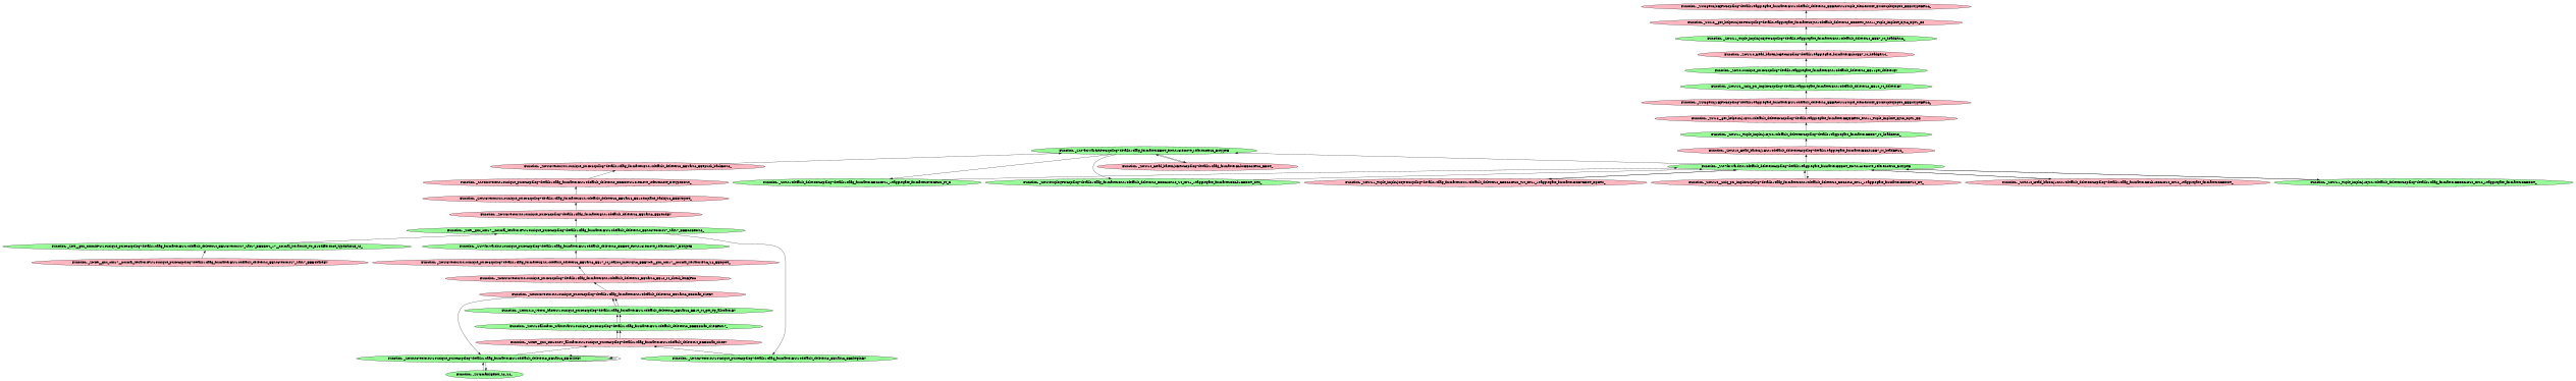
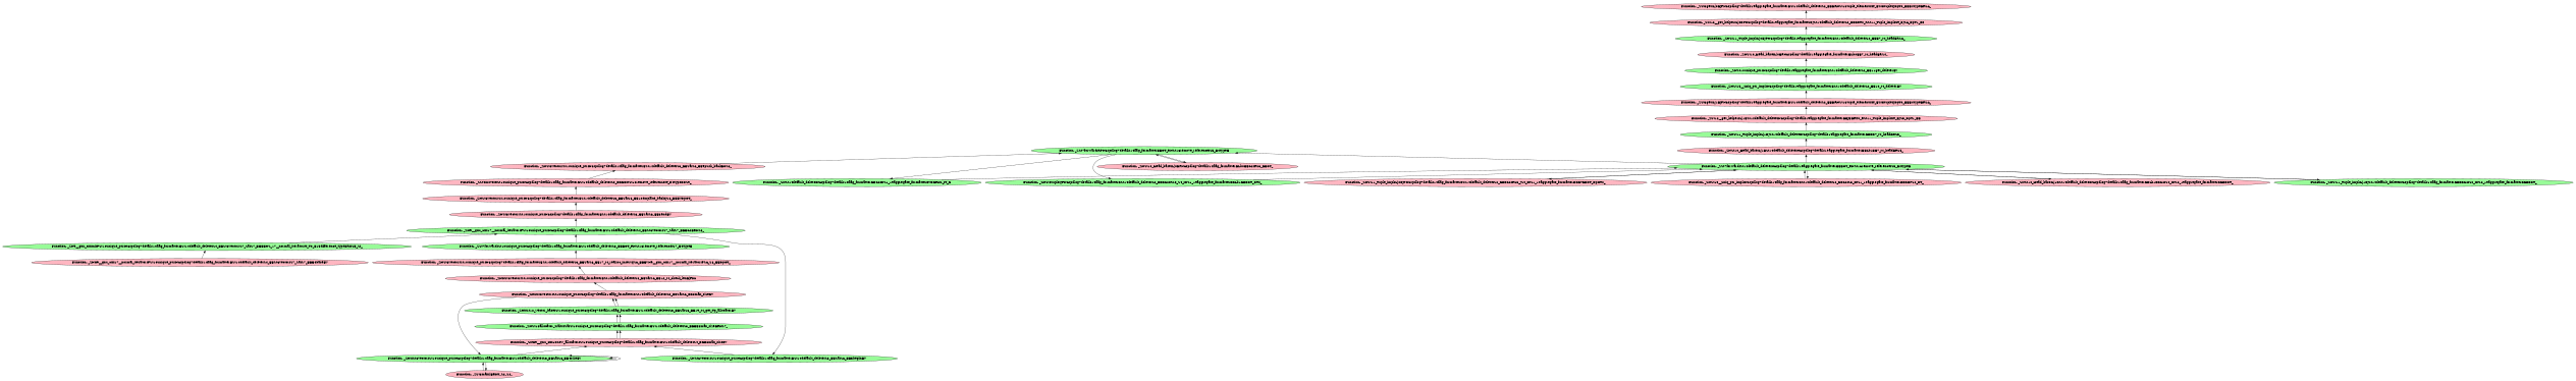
  digraph {
    node [style=filled fillcolor=lightpink]
    edge [dir=back]
    "Function- _ZN9__gnu_cxxmiIPSt10unique_ptrIN6spdlog7details14flag_formatterESt14default_deleteIS4_EESt6vectorIS7_SaIS7_EEEENS_17__normal_iteratorIT_T0_E15difference_typeERKSF_SI_" [fillcolor=palegreen]
    "Function- _ZNK9__gnu_cxx17__normal_iteratorIPSt10unique_ptrIN6spdlog7details14flag_formatterESt14default_deleteIS4_EESt6vectorIS7_SaIS7_EEE4baseEv"
    "Function- _ZN9__gnu_cxx17__normal_iteratorIPSt10unique_ptrIN6spdlog7details14flag_formatterESt14default_deleteIS4_EESt6vectorIS7_SaIS7_EEEC2ERKS8_" [fillcolor=palegreen]
    "Function- _ZSt7forwardISt10unique_ptrIN6spdlog7details14flag_formatterESt14default_deleteIS3_EEEOT_RNSt16remove_referenceIS7_E4typeE" [fillcolor=palegreen]
    "Function- _ZNSt6vectorISt10unique_ptrIN6spdlog7details14flag_formatterESt14default_deleteIS3_EESaIS6_EE5beginEv" [fillcolor=palegreen]
    "Function- _ZNK9__gnu_cxx13new_allocatorISt10unique_ptrIN6spdlog7details14flag_formatterESt14default_deleteIS4_EEE8max_sizeEv"
    "Function- _ZNKSt6vectorISt10unique_ptrIN6spdlog7details14flag_formatterESt14default_deleteIS3_EESaIS6_EE4sizeEv" [fillcolor=palegreen]
    "Function- _ZNSt16allocator_traitsISaISt10unique_ptrIN6spdlog7details14flag_formatterESt14default_deleteIS3_EEEE8max_sizeERKS7_" [fillcolor=palegreen]
    "Function- _ZNKSt12_Vector_baseISt10unique_ptrIN6spdlog7details14flag_formatterESt14default_deleteIS3_EESaIS6_EE19_M_get_Tp_allocatorEv" [fillcolor=palegreen]
    "Function- _ZNKSt6vectorISt10unique_ptrIN6spdlog7details14flag_formatterESt14default_deleteIS3_EESaIS6_EE8max_sizeEv"
-   "Function- _ZSt3maxIjERKT_S2_S2_" [fillcolor=palegreen]
+   "Function- _ZSt3maxIjERKT_S2_S2_"
    "Function- _ZNKSt6vectorISt10unique_ptrIN6spdlog7details14flag_formatterESt14default_deleteIS3_EESaIS6_EE12_M_check_lenEjPKc"
    "Function- _ZNSt6vectorISt10unique_ptrIN6spdlog7details14flag_formatterESt14default_deleteIS3_EESaIS6_EE17_M_realloc_insertIJS6_EEEvN9__gnu_cxx17__normal_iteratorIPS6_S8_EEDpOT_"
    "Function- _ZNSt6vectorISt10unique_ptrIN6spdlog7details14flag_formatterESt14default_deleteIS3_EESaIS6_EE3endEv"
    "Function- _ZNSt6vectorISt10unique_ptrIN6spdlog7details14flag_formatterESt14default_deleteIS3_EESaIS6_EE12emplace_backIJS6_EEEvDpOT_"
    "Function- _ZSt4moveIRSt10unique_ptrIN6spdlog7details14flag_formatterESt14default_deleteIS3_EEEONSt16remove_referenceIT_E4typeEOS9_"
    "Function- _ZNSt6vectorISt10unique_ptrIN6spdlog7details14flag_formatterESt14default_deleteIS3_EESaIS6_EE9push_backEOS6_"
    "Function- _ZSt7forwardIRPN6spdlog7details14flag_formatterEEOT_RNSt16remove_referenceIS5_E4typeE" [fillcolor=palegreen]
    "Function- _ZNSt10_Head_baseILj0EPN6spdlog7details14flag_formatterELb0EEC2IRS3_EEOT_"
    "Function- _ZSt7forwardISt14default_deleteIN6spdlog7details19aggregate_formatterEEEOT_RNSt16remove_referenceIS5_E4typeE" [fillcolor=palegreen]
    "Function- _ZNSt14default_deleteIN6spdlog7details14flag_formatterEEC2INS1_19aggregate_formatterEvEERKS_IT_E" [fillcolor=palegreen]
    "Function- _ZNSt10_Head_baseILj1ESt14default_deleteIN6spdlog7details14flag_formatterEELb1EEC2IS0_INS2_19aggregate_formatterEEEEOT_"
    "Function- _ZNSt11_Tuple_implILj1EJSt14default_deleteIN6spdlog7details14flag_formatterEEEEC2IS0_INS2_19aggregate_formatterEEEEOT_" [fillcolor=palegreen]
    "Function- _ZNSt11_Tuple_implILj0EJPN6spdlog7details14flag_formatterESt14default_deleteIS2_EEEC2IRS3_JS4_INS1_19aggregate_formatterEEEvEEOT_DpOT0_"
    "Function- _ZNSt5tupleIJPN6spdlog7details14flag_formatterESt14default_deleteIS2_EEEC2IRS3_S4_INS1_19aggregate_formatterEELb1EEEOT_OT0_" [fillcolor=palegreen]
    "Function- _ZNSt15__uniq_ptr_implIN6spdlog7details14flag_formatterESt14default_deleteIS2_EEC2IS3_INS1_19aggregate_formatterEEEEPS2_OT_"
    "Function- _ZNSt10_Head_baseILj1ESt14default_deleteIN6spdlog7details19aggregate_formatterEELb1EE7_M_headERS5_"
    "Function- _ZNSt11_Tuple_implILj1EJSt14default_deleteIN6spdlog7details19aggregate_formatterEEEE7_M_headERS5_" [fillcolor=palegreen]
    "Function- _ZSt12__get_helperILj1ESt14default_deleteIN6spdlog7details19aggregate_formatterEEJEERT0_RSt11_Tuple_implIXT_EJS5_DpT1_EE"
    "Function- _ZSt3getILj1EJPN6spdlog7details19aggregate_formatterESt14default_deleteIS2_EEERNSt13tuple_elementIXT_ESt5tupleIJDpT0_EEE4typeERSA_"
    "Function- _ZNSt15__uniq_ptr_implIN6spdlog7details19aggregate_formatterESt14default_deleteIS2_EE10_M_deleterEv" [fillcolor=palegreen]
    "Function- _ZNSt10unique_ptrIN6spdlog7details19aggregate_formatterESt14default_deleteIS2_EE11get_deleterEv" [fillcolor=palegreen]
    "Function- _ZNSt10_Head_baseILj0EPN6spdlog7details19aggregate_formatterELb0EE7_M_headERS4_"
    "Function- _ZNSt11_Tuple_implILj0EJPN6spdlog7details19aggregate_formatterESt14default_deleteIS2_EEE7_M_headERS6_" [fillcolor=palegreen]
    "Function- _ZSt12__get_helperILj0EPN6spdlog7details19aggregate_formatterEJSt14default_deleteIS2_EEERT0_RSt11_Tuple_implIXT_EJS6_DpT1_EE"
    "Function- _ZSt3getILj0EJPN6spdlog7details19aggregate_formatterESt14default_deleteIS2_EEERNSt13tuple_elementIXT_ESt5tupleIJDpT0_EEE4typeERSA_"
    "Function- _ZN9__gnu_cxxmiIPSt10unique_ptrIN6spdlog7details14flag_formatterESt14default_deleteIS4_EESt6vectorIS7_SaIS7_EEEENS_17__normal_iteratorIT_T0_E15difference_typeERKSF_SI_" -> "Function- _ZNK9__gnu_cxx17__normal_iteratorIPSt10unique_ptrIN6spdlog7details14flag_formatterESt14default_deleteIS4_EESt6vectorIS7_SaIS7_EEE4baseEv"
    "Function- _ZN9__gnu_cxx17__normal_iteratorIPSt10unique_ptrIN6spdlog7details14flag_formatterESt14default_deleteIS4_EESt6vectorIS7_SaIS7_EEEC2ERKS8_" -> "Function- _ZN9__gnu_cxxmiIPSt10unique_ptrIN6spdlog7details14flag_formatterESt14default_deleteIS4_EESt6vectorIS7_SaIS7_EEEENS_17__normal_iteratorIT_T0_E15difference_typeERKSF_SI_"
    "Function- _ZN9__gnu_cxx17__normal_iteratorIPSt10unique_ptrIN6spdlog7details14flag_formatterESt14default_deleteIS4_EESt6vectorIS7_SaIS7_EEEC2ERKS8_" -> "Function- _ZSt7forwardISt10unique_ptrIN6spdlog7details14flag_formatterESt14default_deleteIS3_EEEOT_RNSt16remove_referenceIS7_E4typeE"
    "Function- _ZSt7forwardISt10unique_ptrIN6spdlog7details14flag_formatterESt14default_deleteIS3_EEEOT_RNSt16remove_referenceIS7_E4typeE" -> "Function- _ZNSt6vectorISt10unique_ptrIN6spdlog7details14flag_formatterESt14default_deleteIS3_EESaIS6_EE17_M_realloc_insertIJS6_EEEvN9__gnu_cxx17__normal_iteratorIPS6_S8_EEDpOT_"
    "Function- _ZNSt6vectorISt10unique_ptrIN6spdlog7details14flag_formatterESt14default_deleteIS3_EESaIS6_EE5beginEv" -> "Function- _ZN9__gnu_cxx17__normal_iteratorIPSt10unique_ptrIN6spdlog7details14flag_formatterESt14default_deleteIS4_EESt6vectorIS7_SaIS7_EEEC2ERKS8_"
    "Function- _ZNK9__gnu_cxx13new_allocatorISt10unique_ptrIN6spdlog7details14flag_formatterESt14default_deleteIS4_EEE8max_sizeEv" -> "Function- _ZNSt6vectorISt10unique_ptrIN6spdlog7details14flag_formatterESt14default_deleteIS3_EESaIS6_EE5beginEv"
    "Function- _ZNK9__gnu_cxx13new_allocatorISt10unique_ptrIN6spdlog7details14flag_formatterESt14default_deleteIS4_EEE8max_sizeEv" -> "Function- _ZNKSt6vectorISt10unique_ptrIN6spdlog7details14flag_formatterESt14default_deleteIS3_EESaIS6_EE4sizeEv"
    "Function- _ZNKSt6vectorISt10unique_ptrIN6spdlog7details14flag_formatterESt14default_deleteIS3_EESaIS6_EE4sizeEv" -> "Function- _ZNKSt6vectorISt10unique_ptrIN6spdlog7details14flag_formatterESt14default_deleteIS3_EESaIS6_EE4sizeEv"
    "Function- _ZNKSt6vectorISt10unique_ptrIN6spdlog7details14flag_formatterESt14default_deleteIS3_EESaIS6_EE4sizeEv" -> "Function- _ZNKSt6vectorISt10unique_ptrIN6spdlog7details14flag_formatterESt14default_deleteIS3_EESaIS6_EE4sizeEv"
    "Function- _ZNKSt6vectorISt10unique_ptrIN6spdlog7details14flag_formatterESt14default_deleteIS3_EESaIS6_EE4sizeEv" -> "Function- _ZNKSt6vectorISt10unique_ptrIN6spdlog7details14flag_formatterESt14default_deleteIS3_EESaIS6_EE8max_sizeEv"
    "Function- _ZNKSt6vectorISt10unique_ptrIN6spdlog7details14flag_formatterESt14default_deleteIS3_EESaIS6_EE4sizeEv" -> "Function- _ZSt3maxIjERKT_S2_S2_"
    "Function- _ZNSt16allocator_traitsISaISt10unique_ptrIN6spdlog7details14flag_formatterESt14default_deleteIS3_EEEE8max_sizeERKS7_" -> "Function- _ZNK9__gnu_cxx13new_allocatorISt10unique_ptrIN6spdlog7details14flag_formatterESt14default_deleteIS4_EEE8max_sizeEv"
    "Function- _ZNSt16allocator_traitsISaISt10unique_ptrIN6spdlog7details14flag_formatterESt14default_deleteIS3_EEEE8max_sizeERKS7_" -> "Function- _ZNK9__gnu_cxx13new_allocatorISt10unique_ptrIN6spdlog7details14flag_formatterESt14default_deleteIS4_EEE8max_sizeEv"
    "Function- _ZNKSt12_Vector_baseISt10unique_ptrIN6spdlog7details14flag_formatterESt14default_deleteIS3_EESaIS6_EE19_M_get_Tp_allocatorEv" -> "Function- _ZNSt16allocator_traitsISaISt10unique_ptrIN6spdlog7details14flag_formatterESt14default_deleteIS3_EEEE8max_sizeERKS7_"
    "Function- _ZNKSt12_Vector_baseISt10unique_ptrIN6spdlog7details14flag_formatterESt14default_deleteIS3_EESaIS6_EE19_M_get_Tp_allocatorEv" -> "Function- _ZNSt16allocator_traitsISaISt10unique_ptrIN6spdlog7details14flag_formatterESt14default_deleteIS3_EEEE8max_sizeERKS7_"
    "Function- _ZNKSt6vectorISt10unique_ptrIN6spdlog7details14flag_formatterESt14default_deleteIS3_EESaIS6_EE8max_sizeEv" -> "Function- _ZNKSt12_Vector_baseISt10unique_ptrIN6spdlog7details14flag_formatterESt14default_deleteIS3_EESaIS6_EE19_M_get_Tp_allocatorEv"
    "Function- _ZNKSt6vectorISt10unique_ptrIN6spdlog7details14flag_formatterESt14default_deleteIS3_EESaIS6_EE8max_sizeEv" -> "Function- _ZNKSt12_Vector_baseISt10unique_ptrIN6spdlog7details14flag_formatterESt14default_deleteIS3_EESaIS6_EE19_M_get_Tp_allocatorEv"
    "Function- _ZSt3maxIjERKT_S2_S2_" -> "Function- _ZNKSt6vectorISt10unique_ptrIN6spdlog7details14flag_formatterESt14default_deleteIS3_EESaIS6_EE4sizeEv"
    "Function- _ZNKSt6vectorISt10unique_ptrIN6spdlog7details14flag_formatterESt14default_deleteIS3_EESaIS6_EE12_M_check_lenEjPKc" -> "Function- _ZNKSt6vectorISt10unique_ptrIN6spdlog7details14flag_formatterESt14default_deleteIS3_EESaIS6_EE8max_sizeEv"
    "Function- _ZNSt6vectorISt10unique_ptrIN6spdlog7details14flag_formatterESt14default_deleteIS3_EESaIS6_EE17_M_realloc_insertIJS6_EEEvN9__gnu_cxx17__normal_iteratorIPS6_S8_EEDpOT_" -> "Function- _ZNKSt6vectorISt10unique_ptrIN6spdlog7details14flag_formatterESt14default_deleteIS3_EESaIS6_EE12_M_check_lenEjPKc"
    "Function- _ZNSt6vectorISt10unique_ptrIN6spdlog7details14flag_formatterESt14default_deleteIS3_EESaIS6_EE3endEv" -> "Function- _ZN9__gnu_cxx17__normal_iteratorIPSt10unique_ptrIN6spdlog7details14flag_formatterESt14default_deleteIS4_EESt6vectorIS7_SaIS7_EEEC2ERKS8_"
    "Function- _ZNSt6vectorISt10unique_ptrIN6spdlog7details14flag_formatterESt14default_deleteIS3_EESaIS6_EE12emplace_backIJS6_EEEvDpOT_" -> "Function- _ZNSt6vectorISt10unique_ptrIN6spdlog7details14flag_formatterESt14default_deleteIS3_EESaIS6_EE3endEv"
    "Function- _ZSt4moveIRSt10unique_ptrIN6spdlog7details14flag_formatterESt14default_deleteIS3_EEEONSt16remove_referenceIT_E4typeEOS9_" -> "Function- _ZNSt6vectorISt10unique_ptrIN6spdlog7details14flag_formatterESt14default_deleteIS3_EESaIS6_EE12emplace_backIJS6_EEEvDpOT_"
    "Function- _ZNSt6vectorISt10unique_ptrIN6spdlog7details14flag_formatterESt14default_deleteIS3_EESaIS6_EE9push_backEOS6_" -> "Function- _ZSt4moveIRSt10unique_ptrIN6spdlog7details14flag_formatterESt14default_deleteIS3_EEEONSt16remove_referenceIT_E4typeEOS9_"
    "Function- _ZSt7forwardIRPN6spdlog7details14flag_formatterEEOT_RNSt16remove_referenceIS5_E4typeE" -> "Function- _ZNSt6vectorISt10unique_ptrIN6spdlog7details14flag_formatterESt14default_deleteIS3_EESaIS6_EE9push_backEOS6_"
    "Function- _ZSt7forwardIRPN6spdlog7details14flag_formatterEEOT_RNSt16remove_referenceIS5_E4typeE" -> "Function- _ZNSt10_Head_baseILj0EPN6spdlog7details14flag_formatterELb0EEC2IRS3_EEOT_"
    "Function- _ZSt7forwardIRPN6spdlog7details14flag_formatterEEOT_RNSt16remove_referenceIS5_E4typeE" -> "Function- _ZSt7forwardISt14default_deleteIN6spdlog7details19aggregate_formatterEEEOT_RNSt16remove_referenceIS5_E4typeE"
    "Function- _ZNSt10_Head_baseILj0EPN6spdlog7details14flag_formatterELb0EEC2IRS3_EEOT_" -> "Function- _ZSt7forwardIRPN6spdlog7details14flag_formatterEEOT_RNSt16remove_referenceIS5_E4typeE"
    "Function- _ZSt7forwardISt14default_deleteIN6spdlog7details19aggregate_formatterEEEOT_RNSt16remove_referenceIS5_E4typeE" -> "Function- _ZNSt14default_deleteIN6spdlog7details14flag_formatterEEC2INS1_19aggregate_formatterEvEERKS_IT_E"
    "Function- _ZSt7forwardISt14default_deleteIN6spdlog7details19aggregate_formatterEEEOT_RNSt16remove_referenceIS5_E4typeE" -> "Function- _ZNSt10_Head_baseILj1ESt14default_deleteIN6spdlog7details14flag_formatterEELb1EEC2IS0_INS2_19aggregate_formatterEEEEOT_"
    "Function- _ZSt7forwardISt14default_deleteIN6spdlog7details19aggregate_formatterEEEOT_RNSt16remove_referenceIS5_E4typeE" -> "Function- _ZNSt11_Tuple_implILj1EJSt14default_deleteIN6spdlog7details14flag_formatterEEEEC2IS0_INS2_19aggregate_formatterEEEEOT_"
    "Function- _ZSt7forwardISt14default_deleteIN6spdlog7details19aggregate_formatterEEEOT_RNSt16remove_referenceIS5_E4typeE" -> "Function- _ZNSt11_Tuple_implILj0EJPN6spdlog7details14flag_formatterESt14default_deleteIS2_EEEC2IRS3_JS4_INS1_19aggregate_formatterEEEvEEOT_DpOT0_"
    "Function- _ZSt7forwardISt14default_deleteIN6spdlog7details19aggregate_formatterEEEOT_RNSt16remove_referenceIS5_E4typeE" -> "Function- _ZNSt5tupleIJPN6spdlog7details14flag_formatterESt14default_deleteIS2_EEEC2IRS3_S4_INS1_19aggregate_formatterEELb1EEEOT_OT0_"
    "Function- _ZSt7forwardISt14default_deleteIN6spdlog7details19aggregate_formatterEEEOT_RNSt16remove_referenceIS5_E4typeE" -> "Function- _ZNSt15__uniq_ptr_implIN6spdlog7details14flag_formatterESt14default_deleteIS2_EEC2IS3_INS1_19aggregate_formatterEEEEPS2_OT_"
    "Function- _ZNSt14default_deleteIN6spdlog7details14flag_formatterEEC2INS1_19aggregate_formatterEvEERKS_IT_E" -> "Function- _ZSt7forwardIRPN6spdlog7details14flag_formatterEEOT_RNSt16remove_referenceIS5_E4typeE"
    "Function- _ZNSt10_Head_baseILj1ESt14default_deleteIN6spdlog7details14flag_formatterEELb1EEC2IS0_INS2_19aggregate_formatterEEEEOT_" -> "Function- _ZSt7forwardISt14default_deleteIN6spdlog7details19aggregate_formatterEEEOT_RNSt16remove_referenceIS5_E4typeE"
    "Function- _ZNSt11_Tuple_implILj1EJSt14default_deleteIN6spdlog7details14flag_formatterEEEEC2IS0_INS2_19aggregate_formatterEEEEOT_" -> "Function- _ZSt7forwardISt14default_deleteIN6spdlog7details19aggregate_formatterEEEOT_RNSt16remove_referenceIS5_E4typeE"
    "Function- _ZNSt11_Tuple_implILj0EJPN6spdlog7details14flag_formatterESt14default_deleteIS2_EEEC2IRS3_JS4_INS1_19aggregate_formatterEEEvEEOT_DpOT0_" -> "Function- _ZSt7forwardISt14default_deleteIN6spdlog7details19aggregate_formatterEEEOT_RNSt16remove_referenceIS5_E4typeE"
    "Function- _ZNSt5tupleIJPN6spdlog7details14flag_formatterESt14default_deleteIS2_EEEC2IRS3_S4_INS1_19aggregate_formatterEELb1EEEOT_OT0_" -> "Function- _ZSt7forwardIRPN6spdlog7details14flag_formatterEEOT_RNSt16remove_referenceIS5_E4typeE"
    "Function- _ZNSt15__uniq_ptr_implIN6spdlog7details14flag_formatterESt14default_deleteIS2_EEC2IS3_INS1_19aggregate_formatterEEEEPS2_OT_" -> "Function- _ZSt7forwardISt14default_deleteIN6spdlog7details19aggregate_formatterEEEOT_RNSt16remove_referenceIS5_E4typeE"
    "Function- _ZNSt10_Head_baseILj1ESt14default_deleteIN6spdlog7details19aggregate_formatterEELb1EE7_M_headERS5_" -> "Function- _ZSt7forwardISt14default_deleteIN6spdlog7details19aggregate_formatterEEEOT_RNSt16remove_referenceIS5_E4typeE"
    "Function- _ZNSt11_Tuple_implILj1EJSt14default_deleteIN6spdlog7details19aggregate_formatterEEEE7_M_headERS5_" -> "Function- _ZNSt10_Head_baseILj1ESt14default_deleteIN6spdlog7details19aggregate_formatterEELb1EE7_M_headERS5_"
    "Function- _ZSt12__get_helperILj1ESt14default_deleteIN6spdlog7details19aggregate_formatterEEJEERT0_RSt11_Tuple_implIXT_EJS5_DpT1_EE" -> "Function- _ZNSt11_Tuple_implILj1EJSt14default_deleteIN6spdlog7details19aggregate_formatterEEEE7_M_headERS5_"
    "Function- _ZSt3getILj1EJPN6spdlog7details19aggregate_formatterESt14default_deleteIS2_EEERNSt13tuple_elementIXT_ESt5tupleIJDpT0_EEE4typeERSA_" -> "Function- _ZSt12__get_helperILj1ESt14default_deleteIN6spdlog7details19aggregate_formatterEEJEERT0_RSt11_Tuple_implIXT_EJS5_DpT1_EE"
    "Function- _ZNSt15__uniq_ptr_implIN6spdlog7details19aggregate_formatterESt14default_deleteIS2_EE10_M_deleterEv" -> "Function- _ZSt3getILj1EJPN6spdlog7details19aggregate_formatterESt14default_deleteIS2_EEERNSt13tuple_elementIXT_ESt5tupleIJDpT0_EEE4typeERSA_"
    "Function- _ZNSt10unique_ptrIN6spdlog7details19aggregate_formatterESt14default_deleteIS2_EE11get_deleterEv" -> "Function- _ZNSt15__uniq_ptr_implIN6spdlog7details19aggregate_formatterESt14default_deleteIS2_EE10_M_deleterEv"
    "Function- _ZNSt10_Head_baseILj0EPN6spdlog7details19aggregate_formatterELb0EE7_M_headERS4_" -> "Function- _ZNSt10unique_ptrIN6spdlog7details19aggregate_formatterESt14default_deleteIS2_EE11get_deleterEv"
    "Function- _ZNSt11_Tuple_implILj0EJPN6spdlog7details19aggregate_formatterESt14default_deleteIS2_EEE7_M_headERS6_" -> "Function- _ZNSt10_Head_baseILj0EPN6spdlog7details19aggregate_formatterELb0EE7_M_headERS4_"
    "Function- _ZSt12__get_helperILj0EPN6spdlog7details19aggregate_formatterEJSt14default_deleteIS2_EEERT0_RSt11_Tuple_implIXT_EJS6_DpT1_EE" -> "Function- _ZNSt11_Tuple_implILj0EJPN6spdlog7details19aggregate_formatterESt14default_deleteIS2_EEE7_M_headERS6_"
    "Function- _ZSt3getILj0EJPN6spdlog7details19aggregate_formatterESt14default_deleteIS2_EEERNSt13tuple_elementIXT_ESt5tupleIJDpT0_EEE4typeERSA_" -> "Function- _ZSt12__get_helperILj0EPN6spdlog7details19aggregate_formatterEJSt14default_deleteIS2_EEERT0_RSt11_Tuple_implIXT_EJS6_DpT1_EE"
  }
